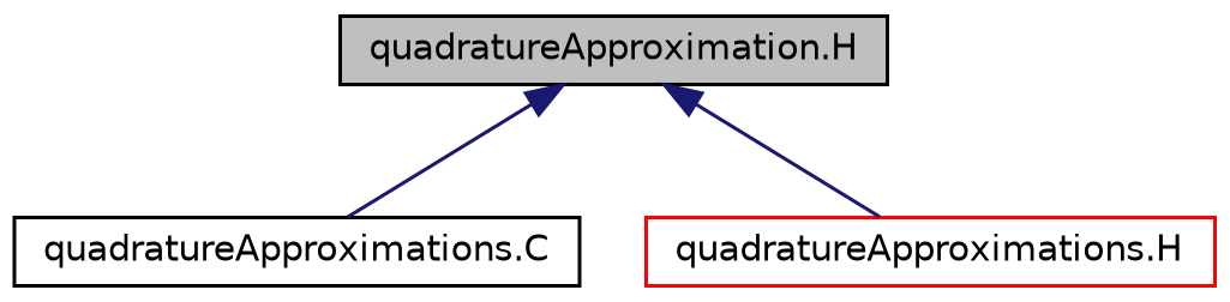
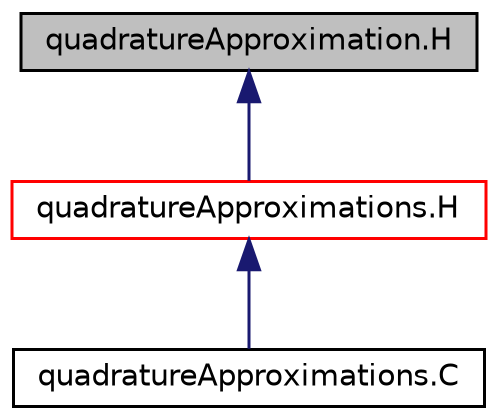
  digraph {
    node [color=black fontname=Helvetica fontsize=10 shape=record]
    edge [color=midnightblue dir=back fontname=Helvetica fontsize=10 labelfontname=Helvetica labelfontsize=10 style=solid]
    n1 [fillcolor=grey75 fontcolor=black height=0.2 label="quadratureApproximation.H" style=filled width=0.4]
    n2 [height=0.2 label="quadratureApproximations.C" width=0.4]
    n3 [color=red height=0.2 label="quadratureApproximations.H" width=0.4]
-   n1 -> n2
+   n3 -> n2
    n1 -> n3
  }
